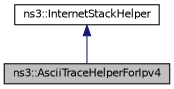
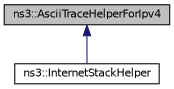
  digraph {
    node [color=black fontname=Helvetica fontsize=10 shape=record style=filled]
    n1 [fillcolor=grey75 fontcolor=black height=0.2 label="ns3::AsciiTraceHelperForIpv4" width=0.4]
    n2 [fillcolor=white height=0.2 label="ns3::InternetStackHelper" width=0.4]
-   n2 -> n1 [color=midnightblue dir=back fontname=Helvetica fontsize=10 labelfontname=Helvetica labelfontsize=10 style=solid]
+   n1 -> n2 [color=midnightblue dir=back fontname=Helvetica fontsize=10 labelfontname=Helvetica labelfontsize=10 style=solid]
  }
